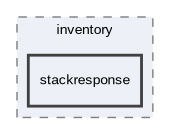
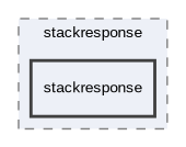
  digraph {
    compound=true
    fontname="Liberation Sans"
    n1 [color=grey25 fillcolor="#edf0f7" fontname="Liberation Sans" fontsize=10 label=stackresponse shape=box style="filled,bold,"]
    subgraph cluster_1 {
      bgcolor="#edf0f7"
      fontsize=10
-     label=inventory
+     label=stackresponse
      pencolor=grey50
      style="filled,dashed,"
      n1
    }
  }
